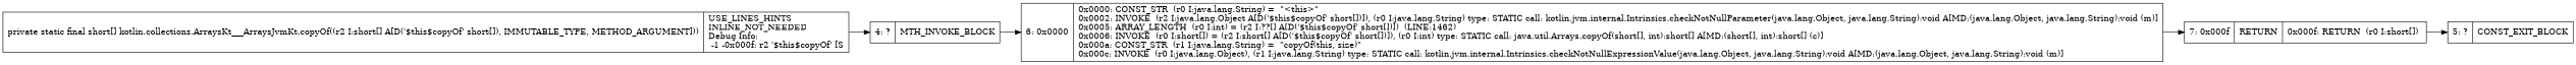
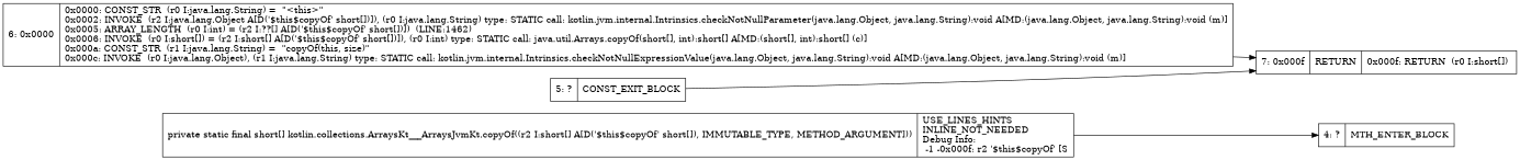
  digraph {
    rankdir=LR
    node [shape=record]
-   n1 [label="{4\:\ ?|MTH_INVOKE_BLOCK\l}"]
+   n1 [label="{4\:\ ?|MTH_ENTER_BLOCK\l}"]
    n2 [label="{6\:\ 0x0000|0x0000: CONST_STR  (r0 I:java.lang.String) =  \"\<this\>\" \l0x0002: INVOKE  (r2 I:java.lang.Object A[D('$this$copyOf' short[])]), (r0 I:java.lang.String) type: STATIC call: kotlin.jvm.internal.Intrinsics.checkNotNullParameter(java.lang.Object, java.lang.String):void A[MD:(java.lang.Object, java.lang.String):void (m)]\l0x0005: ARRAY_LENGTH  (r0 I:int) = (r2 I:??[] A[D('$this$copyOf' short[])])  (LINE:1462)\l0x0006: INVOKE  (r0 I:short[]) = (r2 I:short[] A[D('$this$copyOf' short[])]), (r0 I:int) type: STATIC call: java.util.Arrays.copyOf(short[], int):short[] A[MD:(short[], int):short[] (c)]\l0x000a: CONST_STR  (r1 I:java.lang.String) =  \"copyOf(this, size)\" \l0x000c: INVOKE  (r0 I:java.lang.Object), (r1 I:java.lang.String) type: STATIC call: kotlin.jvm.internal.Intrinsics.checkNotNullExpressionValue(java.lang.Object, java.lang.String):void A[MD:(java.lang.Object, java.lang.String):void (m)]\l}"]
    n3 [label="{7\:\ 0x000f|RETURN\l|0x000f: RETURN  (r0 I:short[]) \l}"]
    n4 [label="{5\:\ ?|CONST_EXIT_BLOCK\l}"]
    n5 [label="{private static final short[] kotlin.collections.ArraysKt___ArraysJvmKt.copyOf((r2 I:short[] A[D('$this$copyOf' short[]), IMMUTABLE_TYPE, METHOD_ARGUMENT]))  | USE_LINES_HINTS\lINLINE_NOT_NEEDED\lDebug Info:\l  \-1 \-0x000f: r2 '$this$copyOf' [S\l}"]
-   n1 -> n2
    n2 -> n3
-   n3 -> n4
+   n4 -> n3
    n5 -> n1
  }
